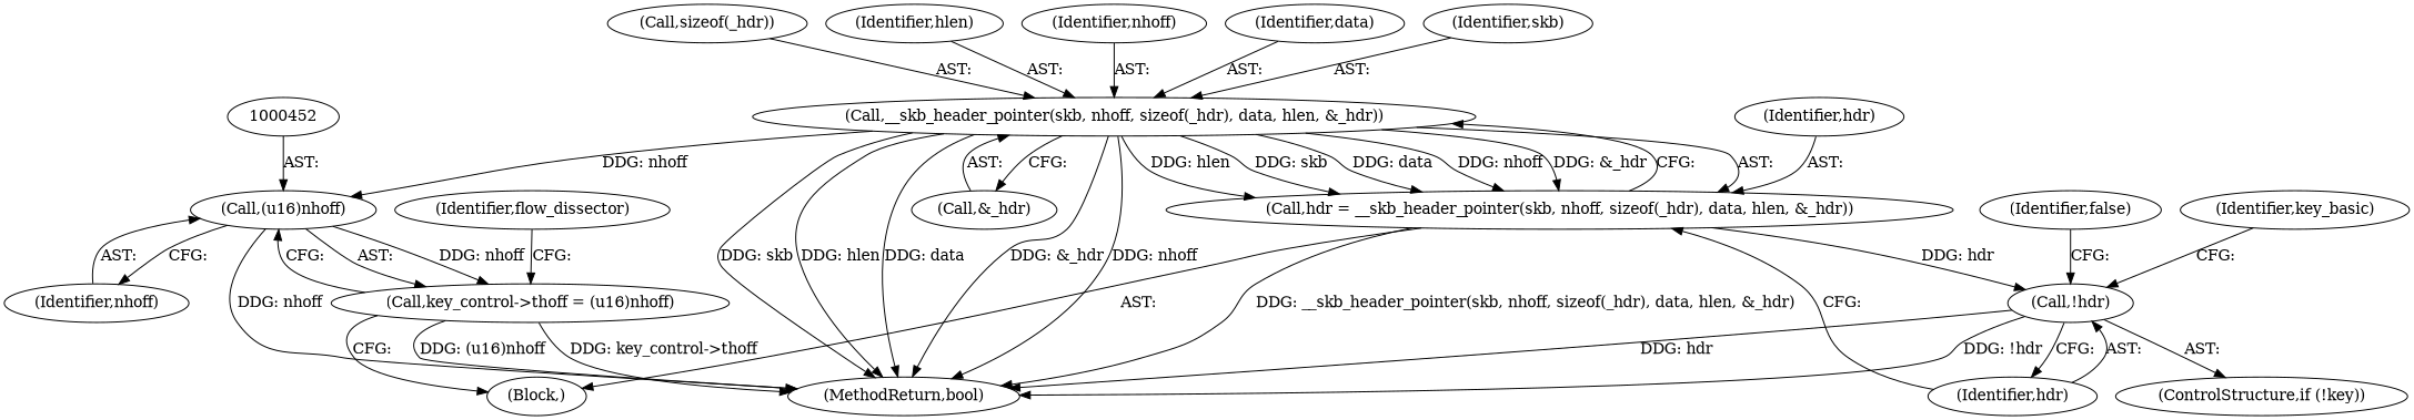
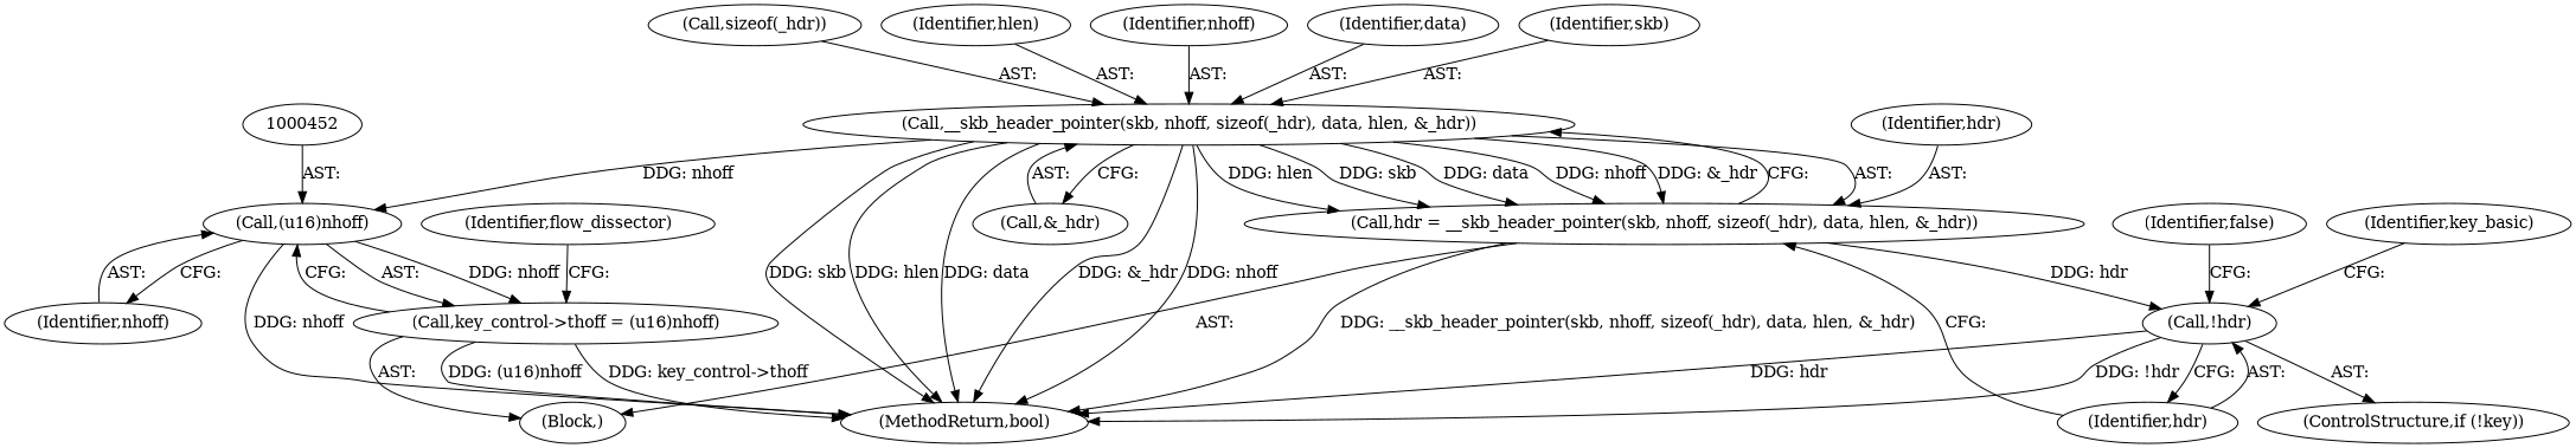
  digraph {
    n1 [label="(Call,__skb_header_pointer(skb, nhoff, sizeof(_hdr), data, hlen, &_hdr))"]
    n2 [label="(Call,hdr = __skb_header_pointer(skb, nhoff, sizeof(_hdr), data, hlen, &_hdr))"]
    n3 [label="(Call,(u16)nhoff)"]
    n4 [label="(Call,&_hdr)"]
    n5 [label="(MethodReturn,bool)"]
    n6 [label="(Call,!hdr)"]
    n7 [label="(Block,)"]
    n8 [label="(Call,key_control->thoff = (u16)nhoff)"]
    n9 [label="(Identifier,nhoff)"]
    n10 [label="(Identifier,hdr)"]
    n11 [label="(ControlStructure,if (!key))"]
    n12 [label="(Identifier,key_basic)"]
    n13 [label="(Call,sizeof(_hdr))"]
    n14 [label="(Identifier,hlen)"]
    n15 [label="(Identifier,nhoff)"]
    n16 [label="(Identifier,data)"]
    n17 [label="(Identifier,skb)"]
    n18 [label="(Identifier,flow_dissector)"]
    n19 [label="(Identifier,false)"]
    n20 [label="(Identifier,hdr)"]
    1000452
    n1 -> n2 [label="AST: "]
    n1 -> n2 [label="DDG: hlen"]
    n1 -> n2 [label="DDG: skb"]
    n1 -> n2 [label="DDG: data"]
    n1 -> n2 [label="DDG: nhoff"]
    n1 -> n2 [label="DDG: &_hdr"]
    n1 -> n3 [label="DDG: nhoff"]
    n1 -> n4 [label="CFG: "]
    n1 -> n5 [label="DDG: hlen"]
    n1 -> n5 [label="DDG: data"]
    n1 -> n5 [label="DDG: &_hdr"]
    n1 -> n5 [label="DDG: nhoff"]
    n1 -> n5 [label="DDG: skb"]
    n2 -> n1 [label="CFG: "]
    n2 -> n5 [label="DDG: __skb_header_pointer(skb, nhoff, sizeof(_hdr), data, hlen, &_hdr)"]
    n2 -> n6 [label="DDG: hdr"]
    n2 -> n7 [label="AST: "]
    n3 -> n5 [label="DDG: nhoff"]
    n3 -> n8 [label="AST: "]
    n3 -> n8 [label="DDG: nhoff"]
    n3 -> n9 [label="CFG: "]
    n4 -> n1 [label="AST: "]
    n6 -> n5 [label="DDG: !hdr"]
    n6 -> n5 [label="DDG: hdr"]
    n6 -> n10 [label="CFG: "]
    n6 -> n11 [label="AST: "]
    n8 -> n3 [label="CFG: "]
    n8 -> n5 [label="DDG: (u16)nhoff"]
    n8 -> n5 [label="DDG: key_control->thoff"]
-   n8 -> n7 [label="CFG: "]
+   n8 -> n7 [label="AST: "]
    n9 -> n3 [label="AST: "]
    n10 -> n2 [label="CFG: "]
    n10 -> n6 [label="AST: "]
    n12 -> n6 [label="CFG: "]
    n13 -> n1 [label="AST: "]
    n14 -> n1 [label="AST: "]
    n15 -> n1 [label="AST: "]
    n16 -> n1 [label="AST: "]
    n17 -> n1 [label="AST: "]
    n18 -> n8 [label="CFG: "]
    n19 -> n6 [label="CFG: "]
    n20 -> n2 [label="AST: "]
    1000452 -> n3 [label="AST: "]
  }
